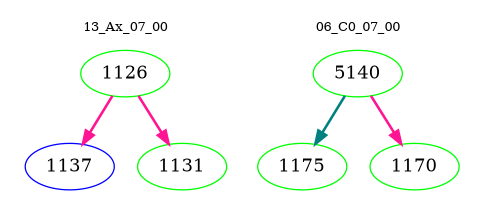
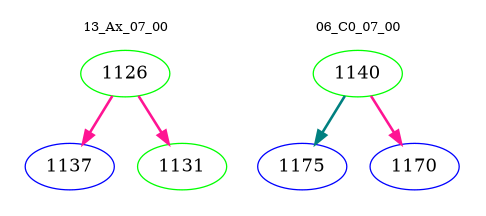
  digraph {
    node [color=green]
    edge [color=deeppink style=bold]
    n1 [label=1126]
    n2 [color=blue label=1137]
    n3 [label=1131]
-   n4 [label=5140]
-   n5 [label=1175]
-   n6 [label=1170]
+   n4 [label=1140]
+   n5 [color=blue label=1175]
+   n6 [color=blue label=1170]
    subgraph cluster_1 {
      color=white
      fontsize=10
      label="13_Ax_07_00"
      n1
      n2
      n3
    }
    subgraph cluster_2 {
      color=white
      fontsize=10
      label="06_C0_07_00"
      n4
      n5
      n6
    }
    n1 -> n2
    n1 -> n3
    n4 -> n5 [color=teal]
    n4 -> n6
  }
